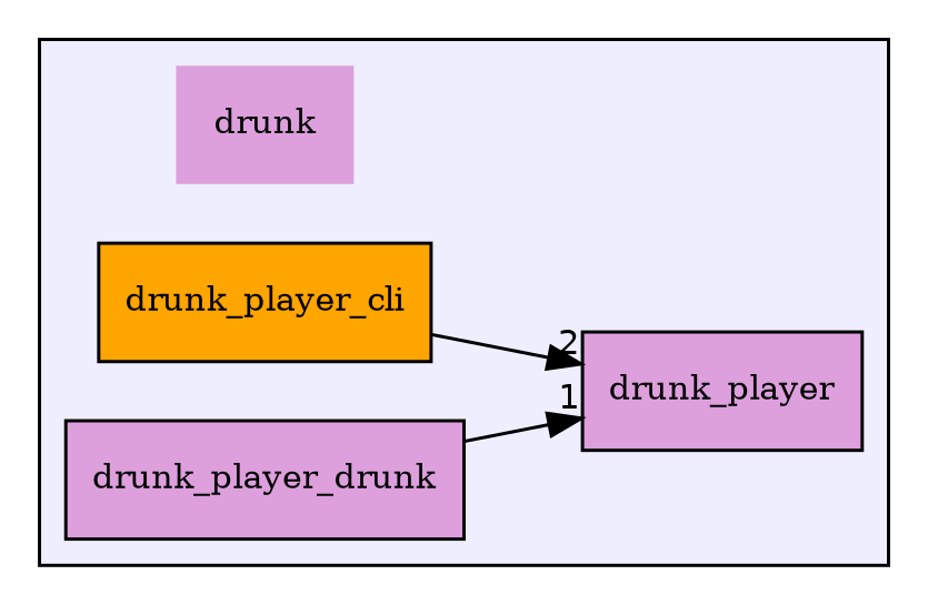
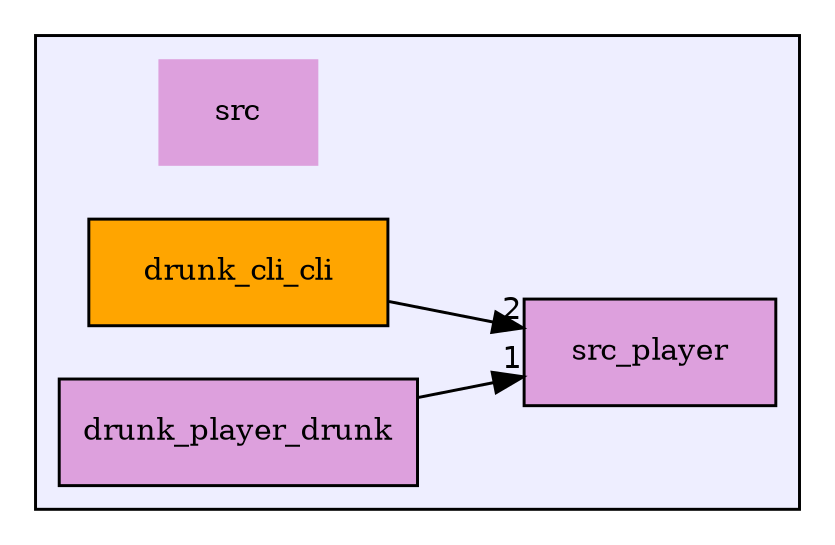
  digraph {
    compound=true
    fontname="DejaVu Serif"
    rankdir=LR
    node [fillcolor=plum fontname="DejaVu Serif" fontsize=10 shape=box style=filled color=black]
    edge [fontname="DejaVu Serif" labeldistance=1.5 labelfontname=Helvetica labelfontsize=10]
-   n1 [label=drunk shape=plaintext color=""]
-   n2 [label=drunk_player]
-   n3 [fillcolor=orange label=drunk_player_cli]
+   n1 [label=src shape=plaintext color=""]
+   n2 [label=src_player]
+   n3 [fillcolor=orange label=drunk_cli_cli]
    n4 [label=drunk_player_drunk]
    subgraph cluster_1 {
      bgcolor="#eeeeff"
      pencolor=black
      n1
      n2
      n3
      n4
    }
    n3 -> n2 [headlabel=2]
    n4 -> n2 [headlabel=1]
  }
